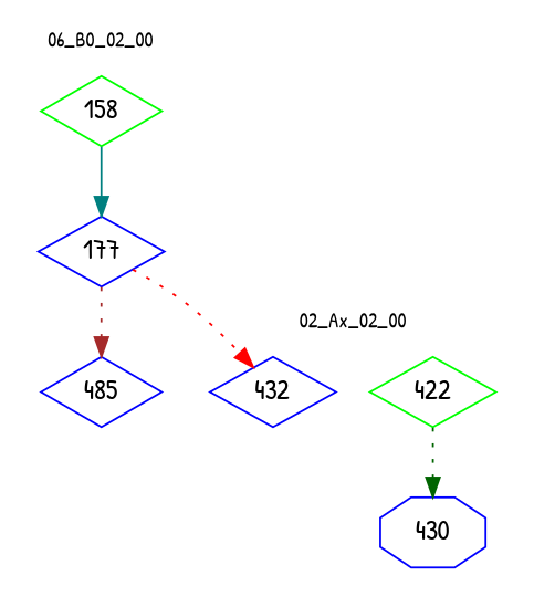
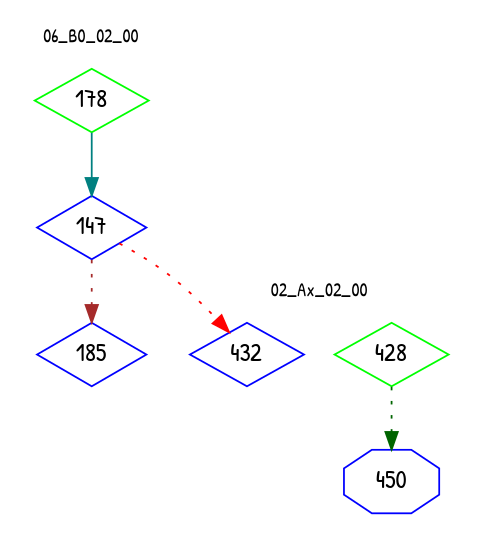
  digraph {
    fontname="Patrick Hand"
    node [color=blue fontname="Patrick Hand" shape=diamond]
    edge [fontname="Patrick Hand" style=dotted]
-   n1 [color=green label=422]
-   n2 [label=430 shape=octagon]
+   n1 [color=green label=428]
+   n2 [label=450 shape=octagon]
    n3 [label=432]
-   n4 [color=green label=158]
-   n5 [label=177]
-   n6 [label=485]
+   n4 [color=green label=178]
+   n5 [label=147]
+   n6 [label=185]
    subgraph cluster_1 {
      color=white
      fontsize=10
      label="02_Ax_02_00"
      n1
      n2
      n3
    }
    subgraph cluster_2 {
      color=white
      fontsize=10
      label="06_B0_02_00"
      n4
      n5
      n6
    }
    n1 -> n2 [color=darkgreen]
    n4 -> n5 [color=teal style=solid]
    n5 -> n3 [color=red]
    n5 -> n6 [color=brown]
  }
